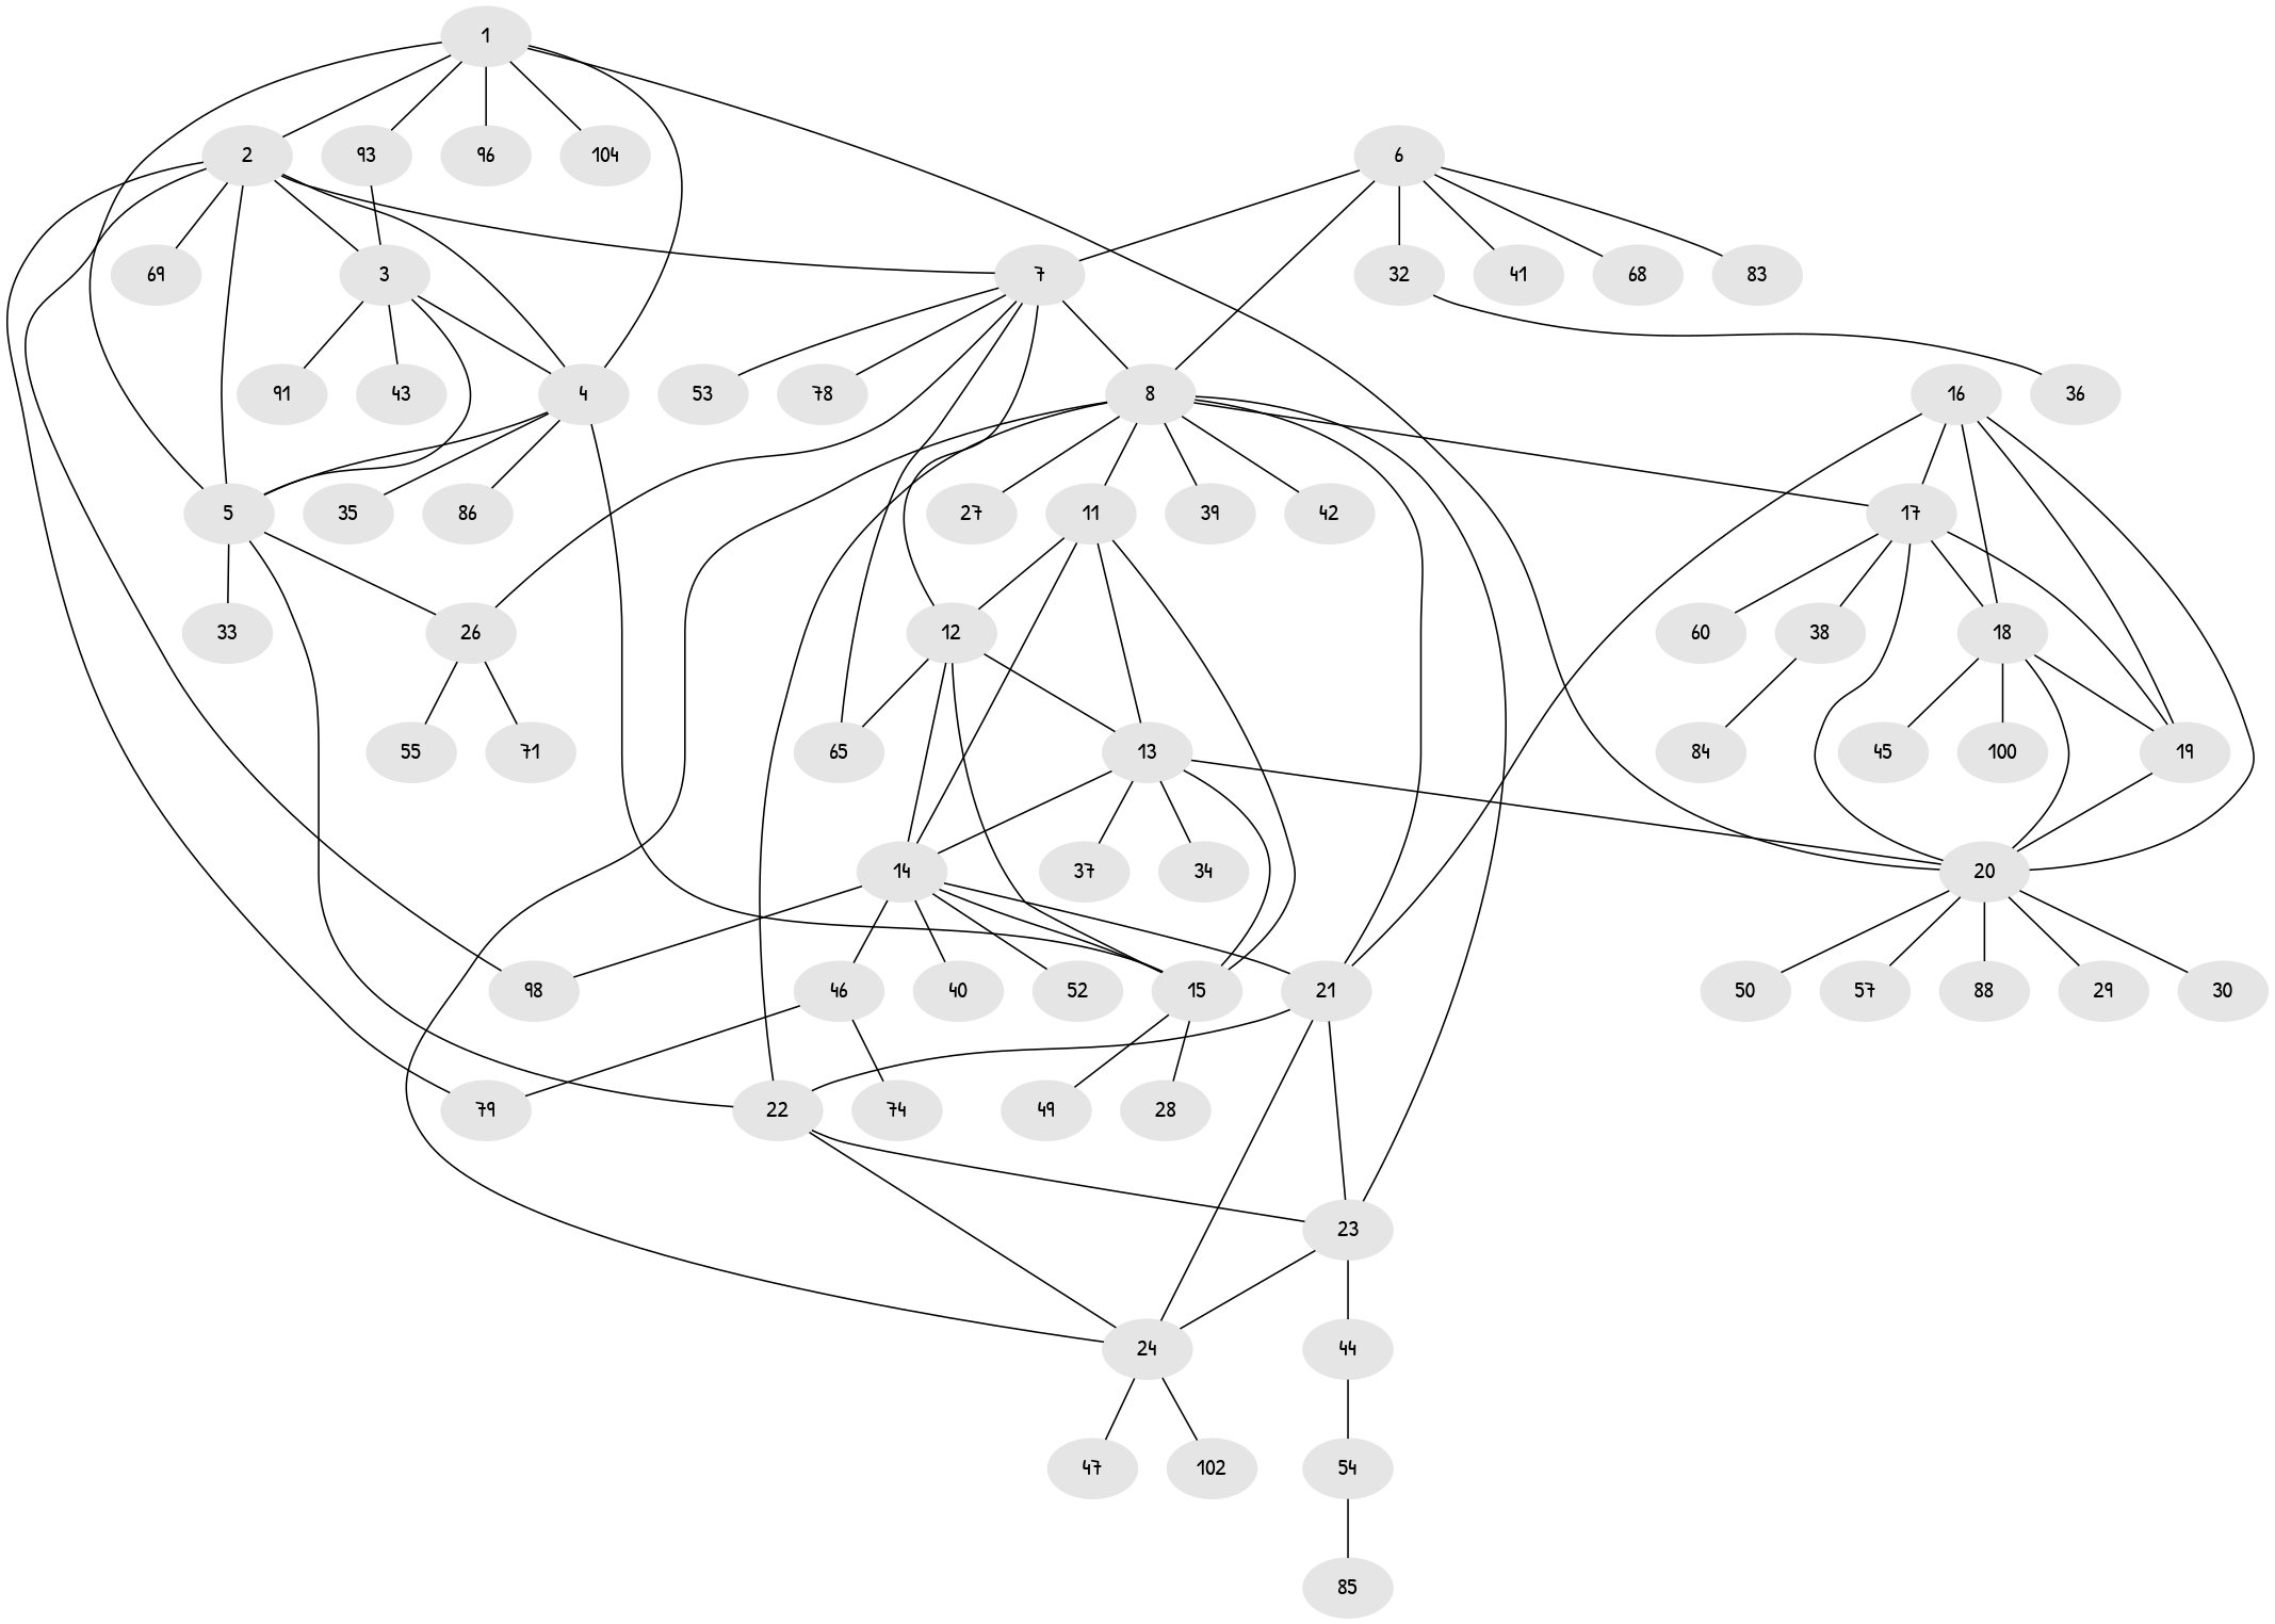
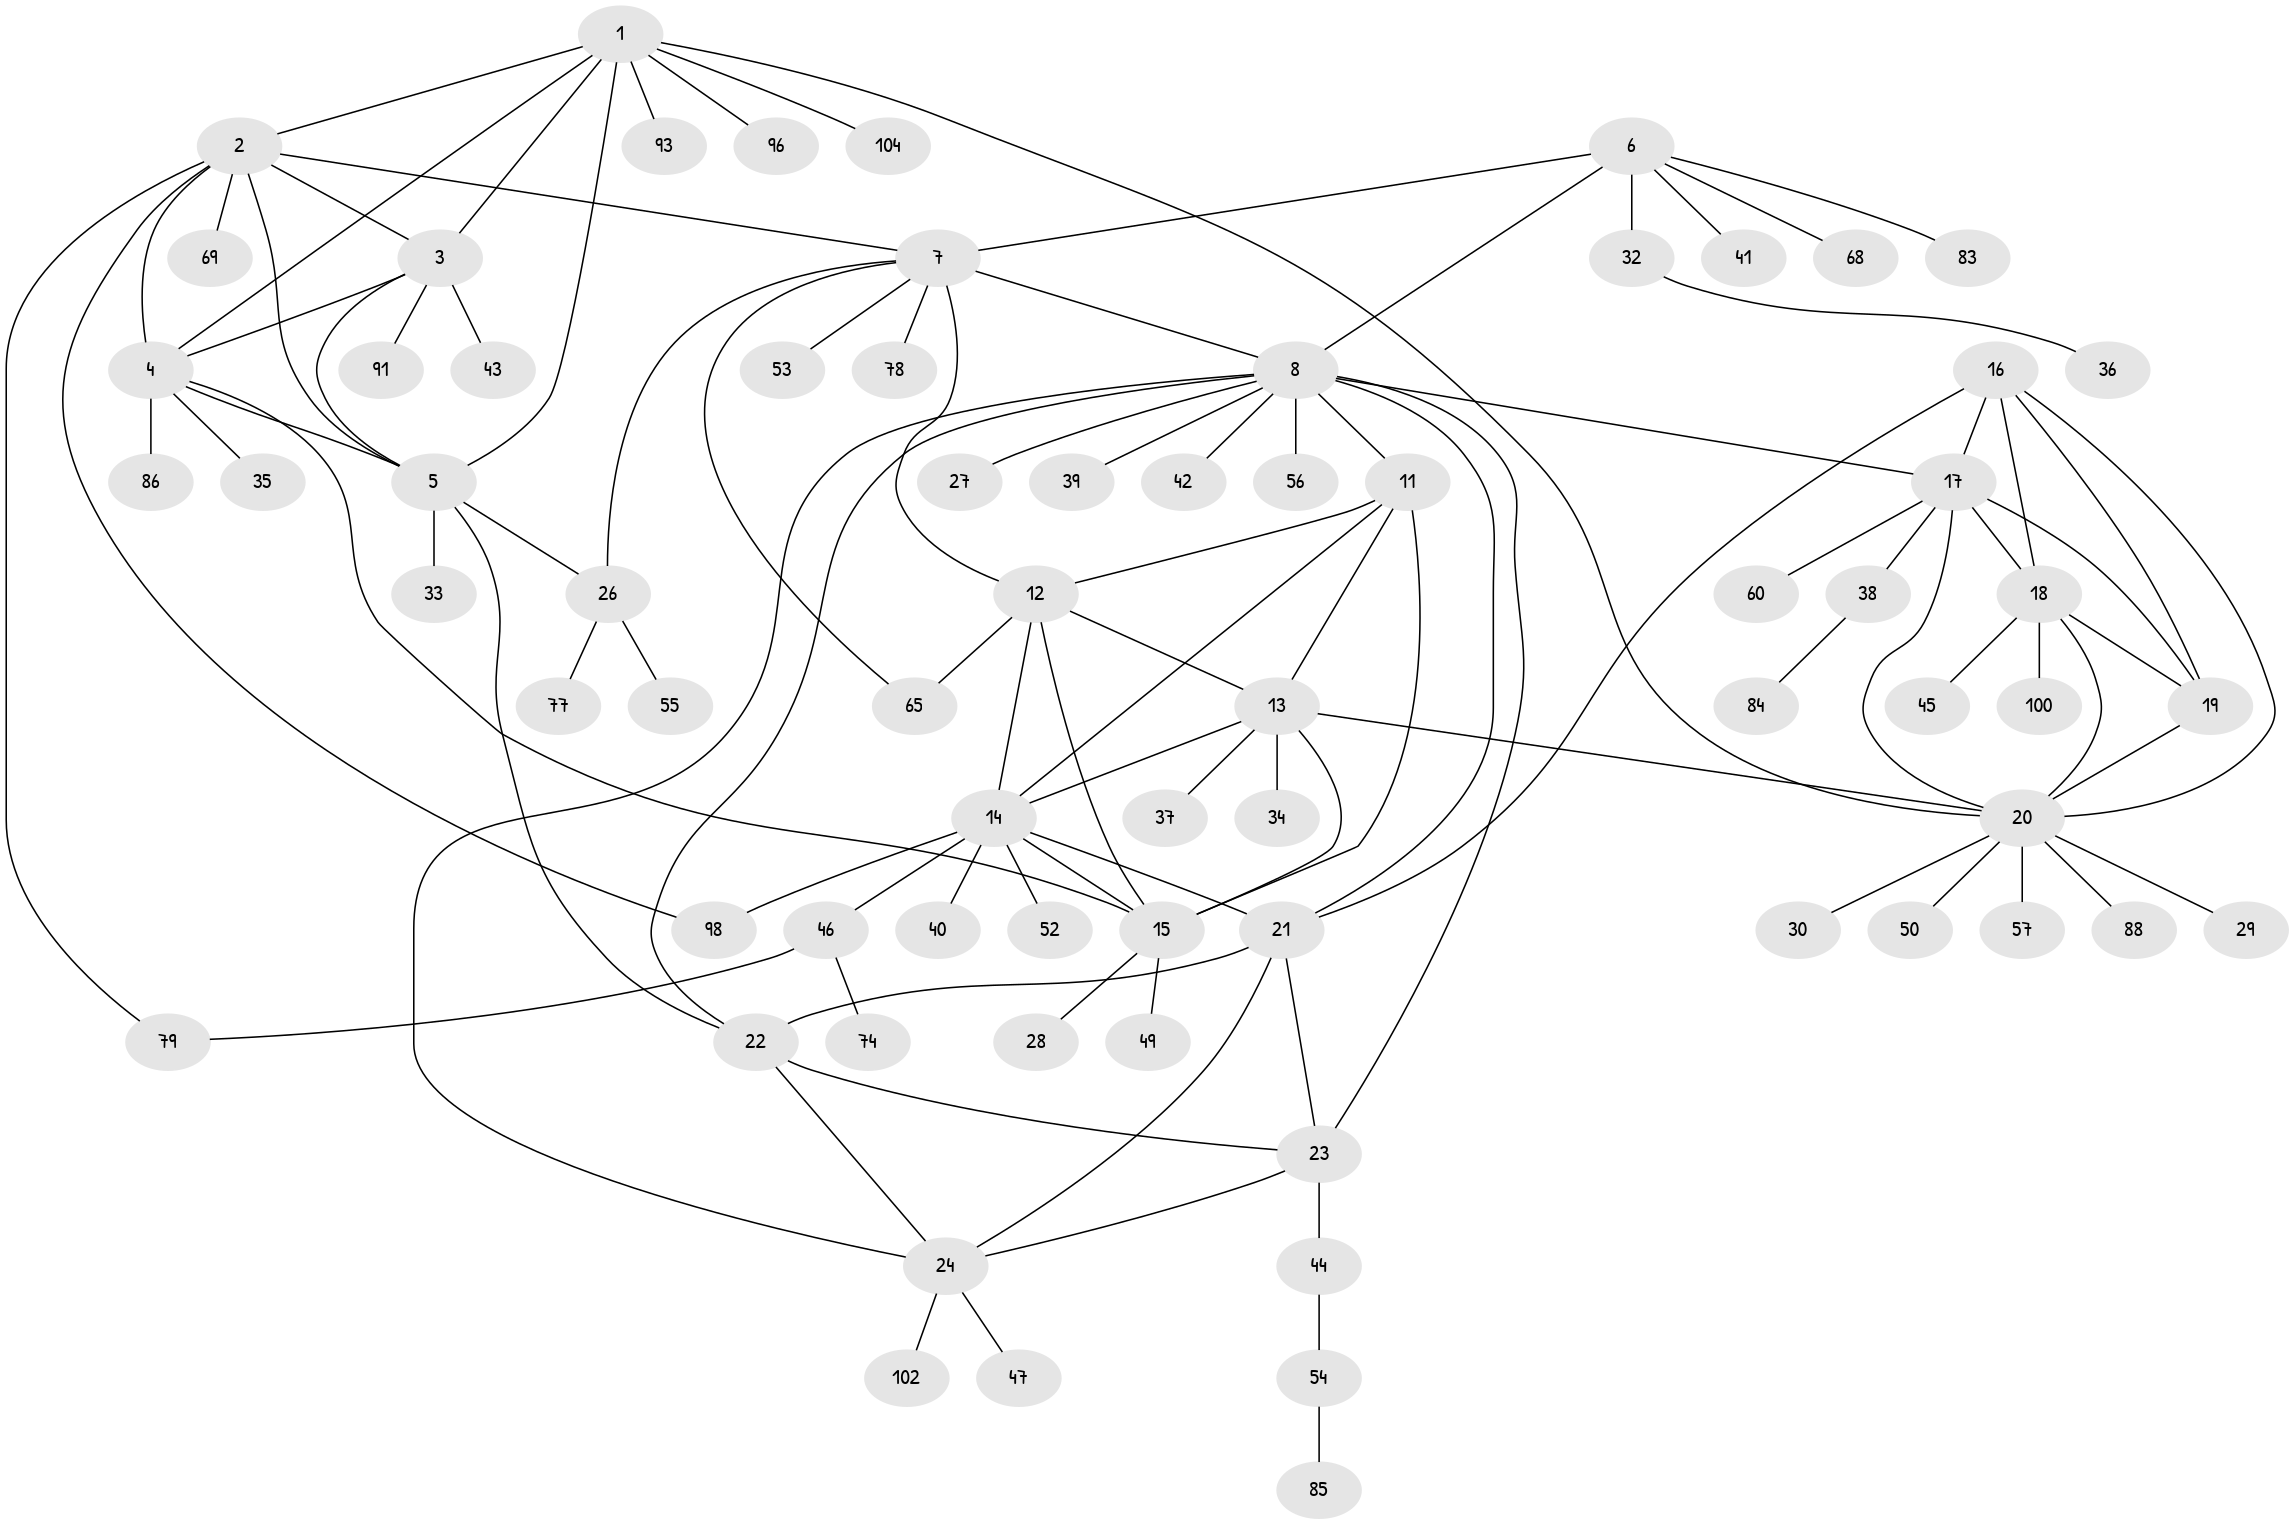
  graph {
    fontname="Patrick Hand"
    node [color=gray90 fontname="Patrick Hand" style=filled]
    edge [fontname="Patrick Hand"]
    1
    2
    3
    4 [super="+63"]
    5
    20
    93
    96
    104
    7
    69
    79
    98
    43 [super="+73"]
    91
    15
    35
    86
    26
    22
    33
    29
    30
    50
    57
    88
    8 [super="+62+9+82+76+103"]
    12 [super="+81"]
    53
    n30 [label=78]
    65 [super="+70+92+95"]
    55
-   71
+   71 [label=77]
    28
    49
    23 [super="+72+94"]
    24
    6
    32
    41
    68
    83
    11
    17
    21 [super="+48"]
    27
    39
    42
+   56
    36
    13
    14
    18 [super="+51+59"]
    19
    38
    60
    44
    47
    102
    34
    37
    40
    46
    52 [super="+66"]
    74
    16
    45
    100
    84
    54
    85
    1 -- 2
-   93 -- 3
+   1 -- 3
    1 -- 4
    1 -- 5
    1 -- 20
    1 -- 93
    1 -- 96
    1 -- 104
    2 -- 3
    2 -- 4
    2 -- 5
    2 -- 7
    2 -- 69
    2 -- 79
    2 -- 98
    3 -- 4
    3 -- 5
    3 -- 43
    3 -- 91
    4 -- 5
    4 -- 15
    4 -- 35
    4 -- 86
    5 -- 26
    5 -- 22
    5 -- 33
    20 -- 29
    20 -- 30
    20 -- 50
    20 -- 57
    20 -- 88
    7 -- 26
    7 -- 8 [weight=3]
    7 -- 12
    7 -- 53
    7 -- n30
    7 -- 65
    15 -- 28
    15 -- 49
    26 -- 55
    26 -- 71
    22 -- 23
    22 -- 24
    8 -- 22
    8 -- 23
    8 -- 24
    8 -- 11 [weight=2]
    8 -- 17
    8 -- 21
    8 -- 27
    8 -- 39
    8 -- 42
+   8 -- 56
    12 -- 15
    12 -- 65
    12 -- 13
    12 -- 14
    23 -- 24
    23 -- 44
    24 -- 47
    24 -- 102
    6 -- 7
    6 -- 8 [weight=3]
    6 -- 32
    6 -- 41
    6 -- 68
    6 -- 83
    32 -- 36
    11 -- 15
    11 -- 12
    11 -- 13
    11 -- 14
    17 -- 20
    17 -- 18
    17 -- 19
    17 -- 38
    17 -- 60
    21 -- 22
    21 -- 23
    21 -- 24
    13 -- 20
    13 -- 15
    13 -- 14
    13 -- 34
    13 -- 37
    14 -- 98
    14 -- 15
    14 -- 21
    14 -- 40
    14 -- 46
    14 -- 52
    18 -- 20
    18 -- 19
    18 -- 45
    18 -- 100
    19 -- 20
    38 -- 84
    44 -- 54
    46 -- 79
    46 -- 74
    16 -- 20
    16 -- 17
    16 -- 21
    16 -- 18
    16 -- 19
    54 -- 85
  }
